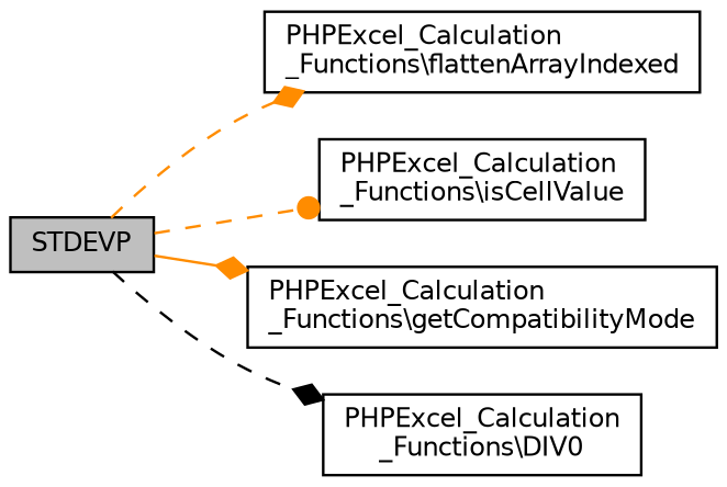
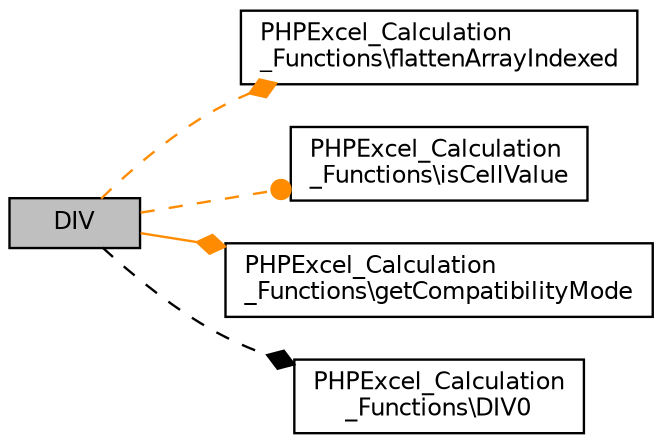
  digraph {
    rankdir=LR
    node [color=black fillcolor=white fontname=Helvetica fontsize=10 shape=record style=filled]
    edge [color=darkorange fontname=Helvetica fontsize=10 labelfontname=Helvetica labelfontsize=10 style=dashed arrowhead=diamond]
-   n1 [fillcolor=grey75 fontcolor=black height=0.2 label=STDEVP width=0.4]
+   n1 [fillcolor=grey75 fontcolor=black height=0.2 label=DIV width=0.4]
    n2 [height=0.2 label="PHPExcel_Calculation\l_Functions\\flattenArrayIndexed" width=0.4]
    n3 [height=0.2 label="PHPExcel_Calculation\l_Functions\\isCellValue" width=0.4]
    n4 [height=0.2 label="PHPExcel_Calculation\l_Functions\\getCompatibilityMode" width=0.4]
    n5 [height=0.2 label="PHPExcel_Calculation\l_Functions\\DIV0" width=0.4]
    n1 -> n2
    n1 -> n3 [arrowhead=dot]
    n1 -> n4 [style=solid]
    n1 -> n5 [color=black]
  }
